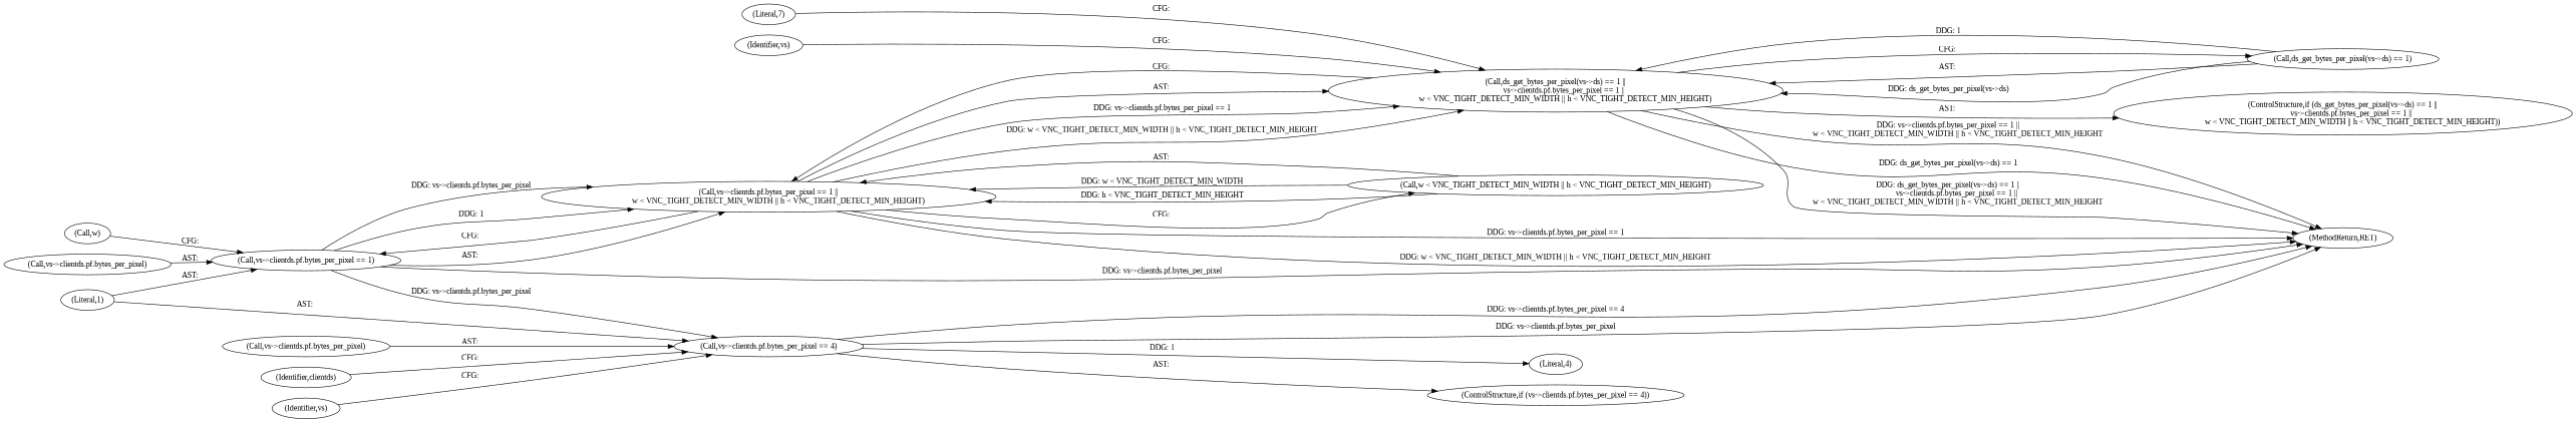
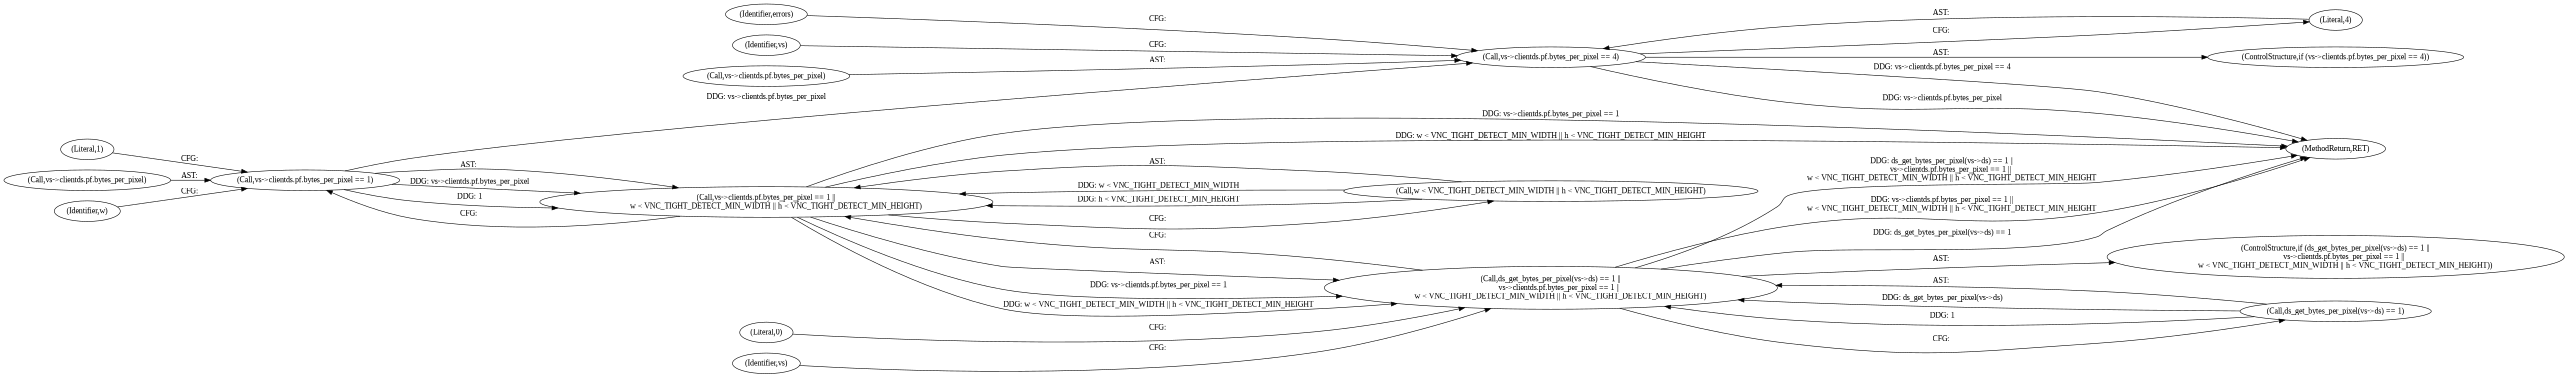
  digraph {
    fontname="Liberation Serif"
    rankdir=LR
    node [fontname="Liberation Serif"]
    edge [fontname="Liberation Serif"]
    n1 [label="(Call,vs->clientds.pf.bytes_per_pixel == 1)"]
    n2 [label="(Call,vs->clientds.pf.bytes_per_pixel == 1 ||\n         w < VNC_TIGHT_DETECT_MIN_WIDTH || h < VNC_TIGHT_DETECT_MIN_HEIGHT)"]
    n3 [label="(Call,vs->clientds.pf.bytes_per_pixel == 4)"]
    n4 [label="(MethodReturn,RET)"]
    n5 [label="(Call,ds_get_bytes_per_pixel(vs->ds) == 1 ||\n        vs->clientds.pf.bytes_per_pixel == 1 ||\n         w < VNC_TIGHT_DETECT_MIN_WIDTH || h < VNC_TIGHT_DETECT_MIN_HEIGHT)"]
    n6 [label="(Call,w < VNC_TIGHT_DETECT_MIN_WIDTH || h < VNC_TIGHT_DETECT_MIN_HEIGHT)"]
    n7 [label="(Literal,4)"]
    n8 [label="(ControlStructure,if (vs->clientds.pf.bytes_per_pixel == 4))"]
    n9 [label="(Literal,1)"]
    n10 [label="(ControlStructure,if (ds_get_bytes_per_pixel(vs->ds) == 1 ||\n        vs->clientds.pf.bytes_per_pixel == 1 ||\n         w < VNC_TIGHT_DETECT_MIN_WIDTH || h < VNC_TIGHT_DETECT_MIN_HEIGHT))"]
    n11 [label="(Call,ds_get_bytes_per_pixel(vs->ds) == 1)"]
-   n12 [label="(Identifier,clientds)"]
+   n12 [label="(Identifier,errors)"]
    n13 [label="(Identifier,vs)"]
-   n14 [label="(Literal,7)"]
+   n14 [label="(Literal,0)"]
    n15 [label="(Call,vs->clientds.pf.bytes_per_pixel)"]
    n16 [label="(Call,vs->clientds.pf.bytes_per_pixel)"]
-   n17 [label="(Call,w)"]
+   n17 [label="(Identifier,w)"]
    n18 [label="(Identifier,vs)"]
    n1 -> n2 [label="AST: "]
    n1 -> n2 [label="DDG: vs->clientds.pf.bytes_per_pixel"]
    n1 -> n2 [label="DDG: 1"]
    n1 -> n3 [label="DDG: vs->clientds.pf.bytes_per_pixel"]
-   n1 -> n4 [label="DDG: vs->clientds.pf.bytes_per_pixel"]
    n2 -> n1 [label="CFG: "]
    n2 -> n4 [label="DDG: vs->clientds.pf.bytes_per_pixel == 1"]
    n2 -> n4 [label="DDG: w < VNC_TIGHT_DETECT_MIN_WIDTH || h < VNC_TIGHT_DETECT_MIN_HEIGHT"]
    n2 -> n5 [label="AST: "]
    n2 -> n5 [label="DDG: vs->clientds.pf.bytes_per_pixel == 1"]
    n2 -> n5 [label="DDG: w < VNC_TIGHT_DETECT_MIN_WIDTH || h < VNC_TIGHT_DETECT_MIN_HEIGHT"]
    n2 -> n6 [label="CFG: "]
    n3 -> n4 [label="DDG: vs->clientds.pf.bytes_per_pixel == 4"]
    n3 -> n4 [label="DDG: vs->clientds.pf.bytes_per_pixel"]
-   n3 -> n7 [label="DDG: 1"]
+   n3 -> n7 [label="CFG: "]
    n3 -> n8 [label="AST: "]
    n5 -> n2 [label="CFG: "]
    n5 -> n4 [label="DDG: vs->clientds.pf.bytes_per_pixel == 1 ||\n         w < VNC_TIGHT_DETECT_MIN_WIDTH || h < VNC_TIGHT_DETECT_MIN_HEIGHT"]
    n5 -> n4 [label="DDG: ds_get_bytes_per_pixel(vs->ds) == 1"]
    n5 -> n4 [label="DDG: ds_get_bytes_per_pixel(vs->ds) == 1 ||\n        vs->clientds.pf.bytes_per_pixel == 1 ||\n         w < VNC_TIGHT_DETECT_MIN_WIDTH || h < VNC_TIGHT_DETECT_MIN_HEIGHT"]
    n5 -> n10 [label="AST: "]
    n5 -> n11 [label="CFG: "]
    n6 -> n2 [label="AST: "]
    n6 -> n2 [label="DDG: w < VNC_TIGHT_DETECT_MIN_WIDTH"]
    n6 -> n2 [label="DDG: h < VNC_TIGHT_DETECT_MIN_HEIGHT"]
-   n9 -> n3 [label="AST: "]
-   n9 -> n1 [label="AST: "]
+   n7 -> n3 [label="AST: "]
+   n9 -> n1 [label="CFG: "]
    n11 -> n5 [label="AST: "]
    n11 -> n5 [label="DDG: ds_get_bytes_per_pixel(vs->ds)"]
    n11 -> n5 [label="DDG: 1"]
    n12 -> n3 [label="CFG: "]
    n13 -> n3 [label="CFG: "]
    n14 -> n5 [label="CFG: "]
    n15 -> n3 [label="AST: "]
    n16 -> n1 [label="AST: "]
    n17 -> n1 [label="CFG: "]
    n18 -> n5 [label="CFG: "]
  }
